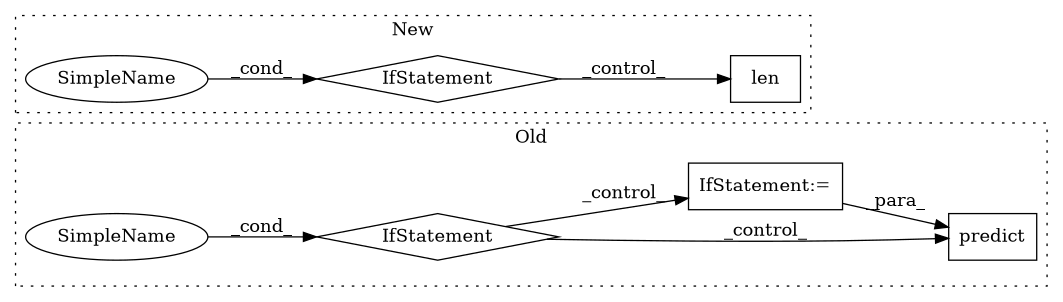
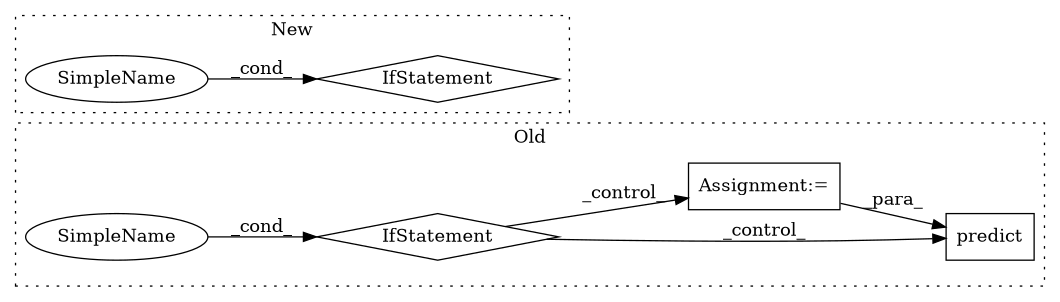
  digraph {
    fontname="DejaVu Serif"
    rankdir=LR
    node [a=32 fontname="DejaVu Serif" shape=box]
    edge [fontname="DejaVu Serif"]
    n1 [l="8,1" label=predict s="8471,8493"]
-   n2 [a=7 l=1 label="IfStatement:=" s=8455]
+   n2 [a=7 l=1 label="Assignment:=" s=8455]
    n3 [a=42 label=SimpleName shape=ellipse]
    n4 [a=25 l="4,2" label=IfStatement s="8220,8255" shape=diamond]
-   n5 [l="4,1" label=len s="9453,9459"]
    n6 [a=25 l=3 label=IfStatement s=9450 shape=diamond]
    n7 [a=42 label=SimpleName shape=ellipse]
    subgraph cluster_1 {
      label=Old
      style=dotted
      n1
      n2
      n3
      n4
    }
    subgraph cluster_2 {
      label=New
      style=dotted
-     n5
      n6
      n7
    }
    n2 -> n1 [label=_para_]
    n3 -> n4 [label=_cond_]
    n4 -> n1 [label=_control_]
    n4 -> n2 [label=_control_]
-   n6 -> n5 [label=_control_]
    n7 -> n6 [label=_cond_]
  }
